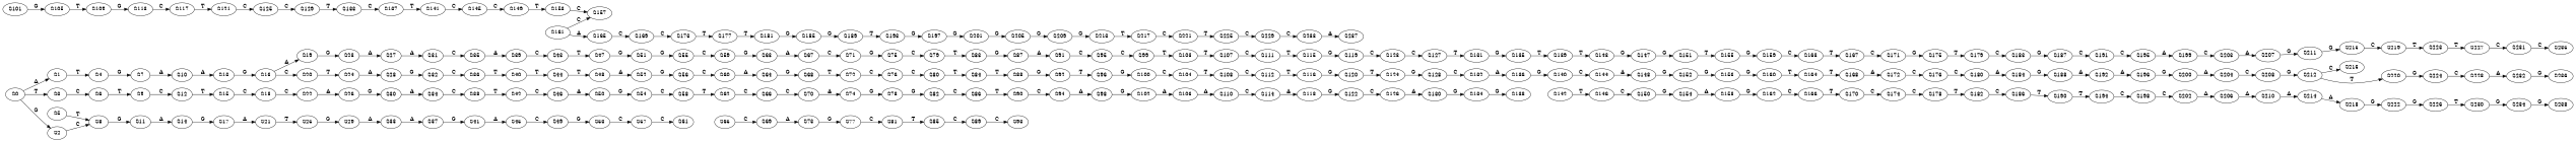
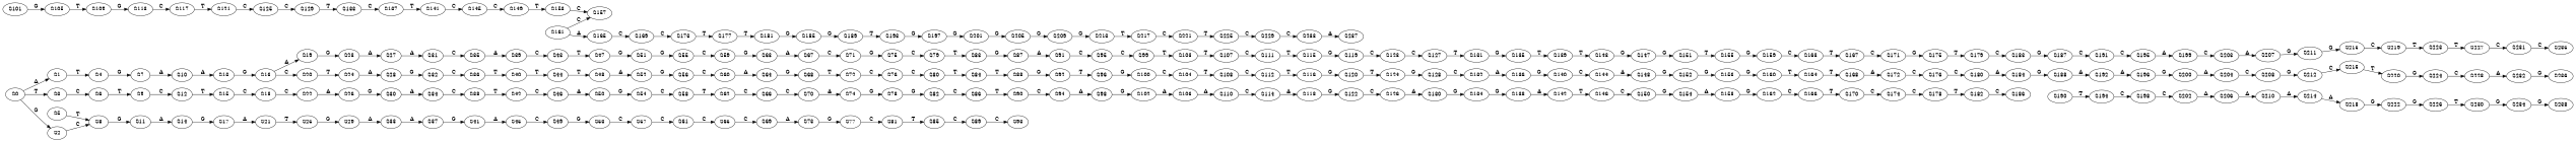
  strict digraph {
    rankdir=LR
    S0
    S1
    S2
    S3
    S4
    S8
    S6
    S7
    S5
    S9
    S10
    S11
    S12
    S13
    S14
    S15
    S16
    S17
    S18
    S19
    S20
    S21
    S22
    S23
    S24
    S25
    S26
    S27
    S28
    S29
    S30
    S31
    S32
    S33
    S34
    S35
    S36
    S37
    S38
    S39
    S40
    S41
    S42
    S43
    S44
    S45
    S46
    S47
    S48
    S49
    S50
    S51
    S52
    S53
    S54
    S55
    S56
    S57
    S58
    S59
    S60
    S61
    S62
    S63
    S64
    S65
    S66
    S67
    S68
    S69
    S70
    S71
    S72
    S73
    S74
    S75
    S76
    S77
    S78
    S79
    S80
    S81
    S82
    S83
    S84
    S85
    S86
    S87
    S88
    S89
    S90
    S91
    S92
    S93
    S94
    S95
    S96
    S98
    S99
    S100
    S102
    S103
    S104
    S101
    S105
    S106
    S107
    S108
    S109
    S110
    S111
    S112
    S113
    S114
    S115
    S116
    S117
    S118
    S119
    S120
    S121
    S122
    S123
    S124
    S125
    S126
    S127
    S128
    S129
    S130
    S131
    S132
    S133
    S134
    S135
    S136
    S137
    S138
    S139
    S140
    S141
    S142
    S143
    S144
    S145
    S146
    S147
    S148
    S149
    S150
    S151
    S152
    S153
    S154
    S155
    S156
    S157
    S158
    S159
    S160
    S162
    S163
    S164
    S161
    S165
    S166
    S167
    S168
    S169
    S170
    S171
    S172
    S173
    S174
    S175
    S176
    S177
    S178
    S179
    S180
    S181
    S182
    S183
    S184
    S185
    S186
    S187
    S188
    S189
    S190
    S191
    S192
    S193
    S194
    S195
    S196
    S197
    S198
    S199
    S200
    S201
    S202
    S203
    S204
    S205
    S206
    S207
    S208
    S209
    S210
    S211
    S212
    S213
    S214
    S215
    S216
    S217
    S218
    S219
    S220
    S221
    S222
    S223
    S224
    S225
    S226
    S227
    S228
    S229
    S230
    S231
    S232
    S233
    S234
    S235
    S236
    S237
    S238
    S0 -> S1 [label=A]
    S0 -> S2 [label=G]
    S0 -> S3 [label=T]
    S1 -> S4 [label=T]
    S2 -> S8 [label=C]
    S3 -> S6 [label=C]
    S4 -> S7 [label=G]
    S8 -> S11 [label=G]
    S6 -> S9 [label=T]
    S7 -> S10 [label=A]
    S5 -> S8 [label=T]
    S9 -> S12 [label=C]
    S10 -> S13 [label=A]
    S11 -> S14 [label=A]
    S12 -> S15 [label=T]
    S13 -> S16 [label=G]
    S14 -> S17 [label=G]
    S15 -> S18 [label=C]
    S16 -> S19 [label=A]
    S16 -> S20 [label=C]
    S17 -> S21 [label=A]
    S18 -> S22 [label=C]
    S19 -> S23 [label=G]
    S20 -> S24 [label=T]
    S21 -> S25 [label=T]
    S22 -> S26 [label=A]
    S23 -> S27 [label=A]
    S24 -> S28 [label=A]
    S25 -> S29 [label=G]
    S26 -> S30 [label=G]
    S27 -> S31 [label=A]
    S28 -> S32 [label=G]
    S29 -> S33 [label=A]
    S30 -> S34 [label=A]
    S31 -> S35 [label=C]
    S32 -> S36 [label=C]
    S33 -> S37 [label=A]
    S34 -> S38 [label=C]
    S35 -> S39 [label=A]
    S36 -> S40 [label=T]
    S37 -> S41 [label=G]
    S38 -> S42 [label=T]
    S39 -> S43 [label=C]
    S40 -> S44 [label=T]
    S41 -> S45 [label=A]
    S42 -> S46 [label=C]
    S43 -> S47 [label=T]
    S44 -> S48 [label=T]
    S45 -> S49 [label=C]
    S46 -> S50 [label=A]
    S47 -> S51 [label=G]
    S48 -> S52 [label=A]
    S49 -> S53 [label=G]
    S50 -> S54 [label=G]
    S51 -> S55 [label=G]
    S52 -> S56 [label=G]
    S53 -> S57 [label=C]
    S54 -> S58 [label=C]
    S55 -> S59 [label=C]
    S56 -> S60 [label=C]
    S57 -> S61 [label=C]
    S58 -> S62 [label=T]
    S59 -> S63 [label=G]
    S60 -> S64 [label=A]
+   S61 -> S65 [label=C]
    S62 -> S66 [label=C]
    S63 -> S67 [label=A]
    S64 -> S68 [label=G]
    S65 -> S69 [label=C]
    S66 -> S70 [label=C]
    S67 -> S71 [label=C]
    S68 -> S72 [label=T]
    S69 -> S73 [label=A]
    S70 -> S74 [label=A]
    S71 -> S75 [label=G]
    S72 -> S76 [label=C]
    S73 -> S77 [label=G]
    S74 -> S78 [label=G]
    S75 -> S79 [label=C]
    S76 -> S80 [label=C]
    S77 -> S81 [label=C]
    S78 -> S82 [label=G]
    S79 -> S83 [label=T]
    S80 -> S84 [label=T]
    S81 -> S85 [label=T]
    S82 -> S86 [label=C]
    S83 -> S87 [label=G]
    S84 -> S88 [label=T]
    S85 -> S89 [label=C]
    S86 -> S90 [label=T]
    S87 -> S91 [label=A]
    S88 -> S92 [label=G]
    S89 -> S93 [label=C]
    S90 -> S94 [label=C]
    S91 -> S95 [label=C]
    S92 -> S96 [label=T]
    S94 -> S98 [label=A]
    S95 -> S99 [label=C]
    S96 -> S100 [label=G]
    S98 -> S102 [label=G]
    S99 -> S103 [label=T]
    S100 -> S104 [label=C]
    S102 -> S106 [label=A]
    S103 -> S107 [label=T]
    S104 -> S108 [label=T]
    S101 -> S105 [label=G]
    S105 -> S109 [label=T]
    S106 -> S110 [label=A]
    S107 -> S111 [label=C]
    S108 -> S112 [label=C]
    S109 -> S113 [label=G]
    S110 -> S114 [label=C]
    S111 -> S115 [label=T]
    S112 -> S116 [label=T]
    S113 -> S117 [label=C]
    S114 -> S118 [label=A]
    S115 -> S119 [label=G]
    S116 -> S120 [label=G]
    S117 -> S121 [label=T]
    S118 -> S122 [label=G]
    S119 -> S123 [label=C]
    S120 -> S124 [label=T]
    S121 -> S125 [label=C]
    S122 -> S126 [label=C]
    S123 -> S127 [label=C]
    S124 -> S128 [label=G]
    S125 -> S129 [label=C]
    S126 -> S130 [label=A]
    S127 -> S131 [label=T]
    S128 -> S132 [label=C]
    S129 -> S133 [label=T]
    S130 -> S134 [label=G]
    S131 -> S135 [label=G]
    S132 -> S136 [label=A]
    S133 -> S137 [label=C]
    S134 -> S138 [label=G]
    S135 -> S139 [label=T]
    S136 -> S140 [label=G]
    S137 -> S141 [label=T]
+   S138 -> S142 [label=A]
    S139 -> S143 [label=T]
    S140 -> S144 [label=C]
    S141 -> S145 [label=C]
    S142 -> S146 [label=T]
    S143 -> S147 [label=G]
    S144 -> S148 [label=A]
    S145 -> S149 [label=C]
    S146 -> S150 [label=C]
    S147 -> S151 [label=G]
    S148 -> S152 [label=G]
    S149 -> S153 [label=T]
    S150 -> S154 [label=G]
    S151 -> S155 [label=T]
    S152 -> S156 [label=G]
    S153 -> S157 [label=C]
    S154 -> S158 [label=A]
    S155 -> S159 [label=G]
    S156 -> S160 [label=G]
    S158 -> S162 [label=G]
    S159 -> S163 [label=C]
    S160 -> S164 [label=T]
    S162 -> S166 [label=C]
    S163 -> S167 [label=T]
    S164 -> S168 [label=T]
    S161 -> S157 [label=C]
    S161 -> S165 [label=A]
    S165 -> S169 [label=C]
    S166 -> S170 [label=T]
    S167 -> S171 [label=C]
    S168 -> S172 [label=A]
    S169 -> S173 [label=C]
    S170 -> S174 [label=C]
    S171 -> S175 [label=G]
    S172 -> S176 [label=C]
    S173 -> S177 [label=T]
    S174 -> S178 [label=C]
    S175 -> S179 [label=T]
    S176 -> S180 [label=C]
    S177 -> S181 [label=T]
    S178 -> S182 [label=T]
    S179 -> S183 [label=C]
    S180 -> S184 [label=A]
    S181 -> S185 [label=G]
    S182 -> S186 [label=C]
    S183 -> S187 [label=G]
    S184 -> S188 [label=G]
    S185 -> S189 [label=G]
-   S186 -> S190 [label=T]
    S187 -> S191 [label=C]
    S188 -> S192 [label=A]
    S189 -> S193 [label=T]
    S190 -> S194 [label=T]
    S191 -> S195 [label=C]
    S192 -> S196 [label=A]
    S193 -> S197 [label=G]
    S194 -> S198 [label=C]
    S195 -> S199 [label=A]
    S196 -> S200 [label=G]
    S197 -> S201 [label=G]
    S198 -> S202 [label=C]
    S199 -> S203 [label=C]
    S200 -> S204 [label=A]
    S201 -> S205 [label=G]
    S202 -> S206 [label=A]
    S203 -> S207 [label=A]
    S204 -> S208 [label=C]
    S205 -> S209 [label=G]
    S206 -> S210 [label=A]
    S207 -> S211 [label=G]
    S208 -> S212 [label=G]
    S209 -> S213 [label=G]
    S210 -> S214 [label=A]
    S211 -> S215 [label=G]
    S212 -> S216 [label=C]
    S213 -> S217 [label=T]
    S214 -> S218 [label=A]
    S215 -> S219 [label=C]
-   S212 -> S220 [label=T]
+   S216 -> S220 [label=T]
    S217 -> S221 [label=C]
    S218 -> S222 [label=G]
    S219 -> S223 [label=T]
    S220 -> S224 [label=G]
    S221 -> S225 [label=T]
    S222 -> S226 [label=G]
    S223 -> S227 [label=T]
    S224 -> S228 [label=C]
    S225 -> S229 [label=C]
    S226 -> S230 [label=T]
    S227 -> S231 [label=C]
    S228 -> S232 [label=A]
    S229 -> S233 [label=C]
    S230 -> S234 [label=G]
    S231 -> S235 [label=C]
    S232 -> S236 [label=G]
    S233 -> S237 [label=A]
    S234 -> S238 [label=G]
  }
